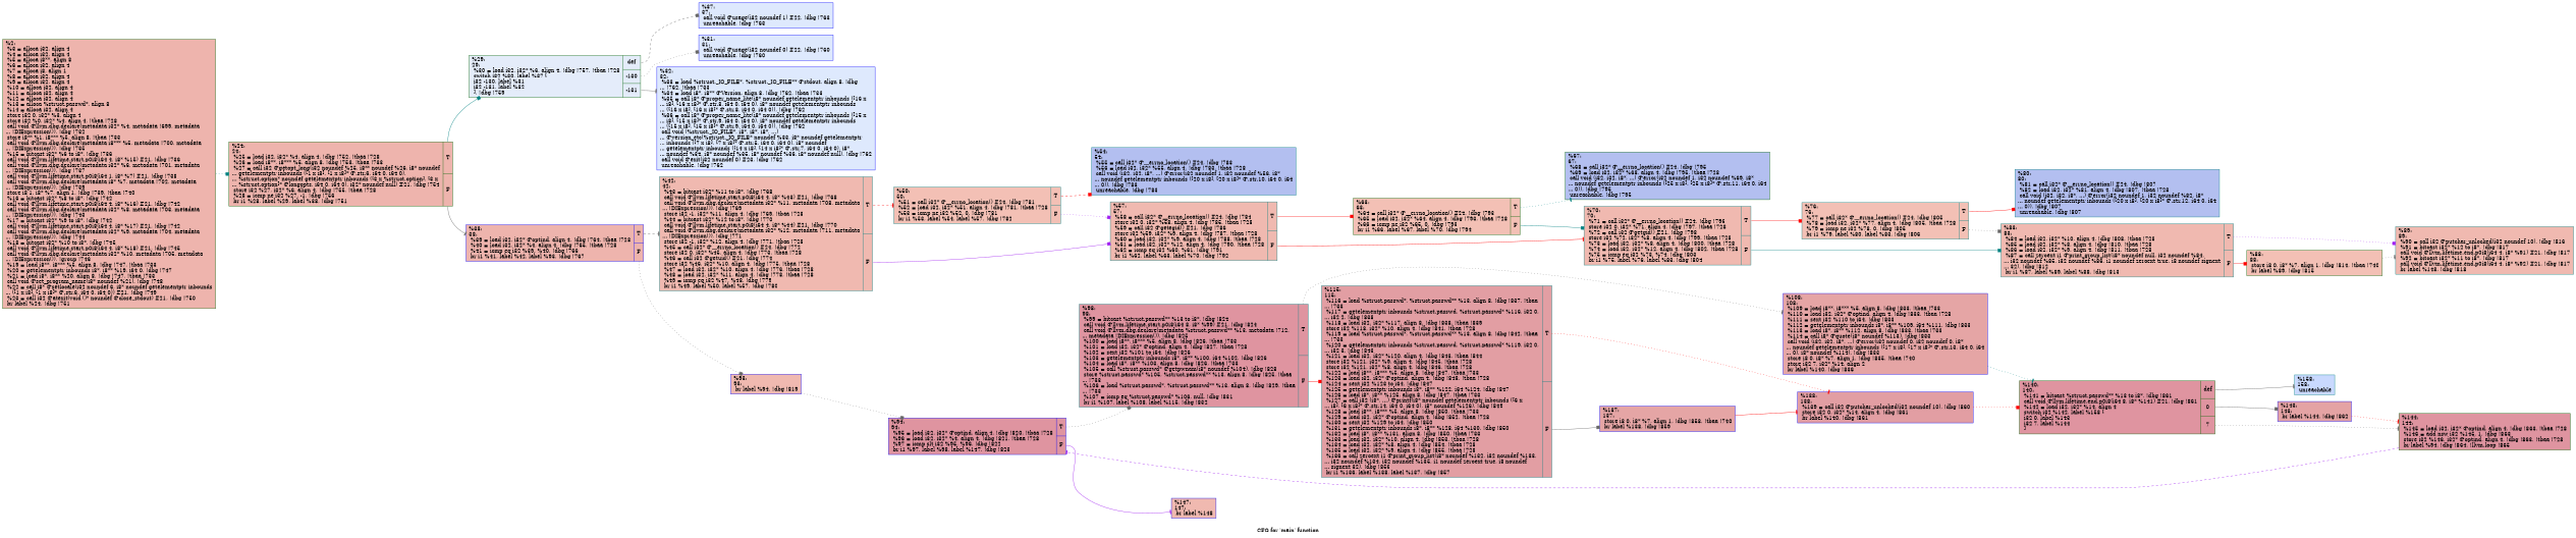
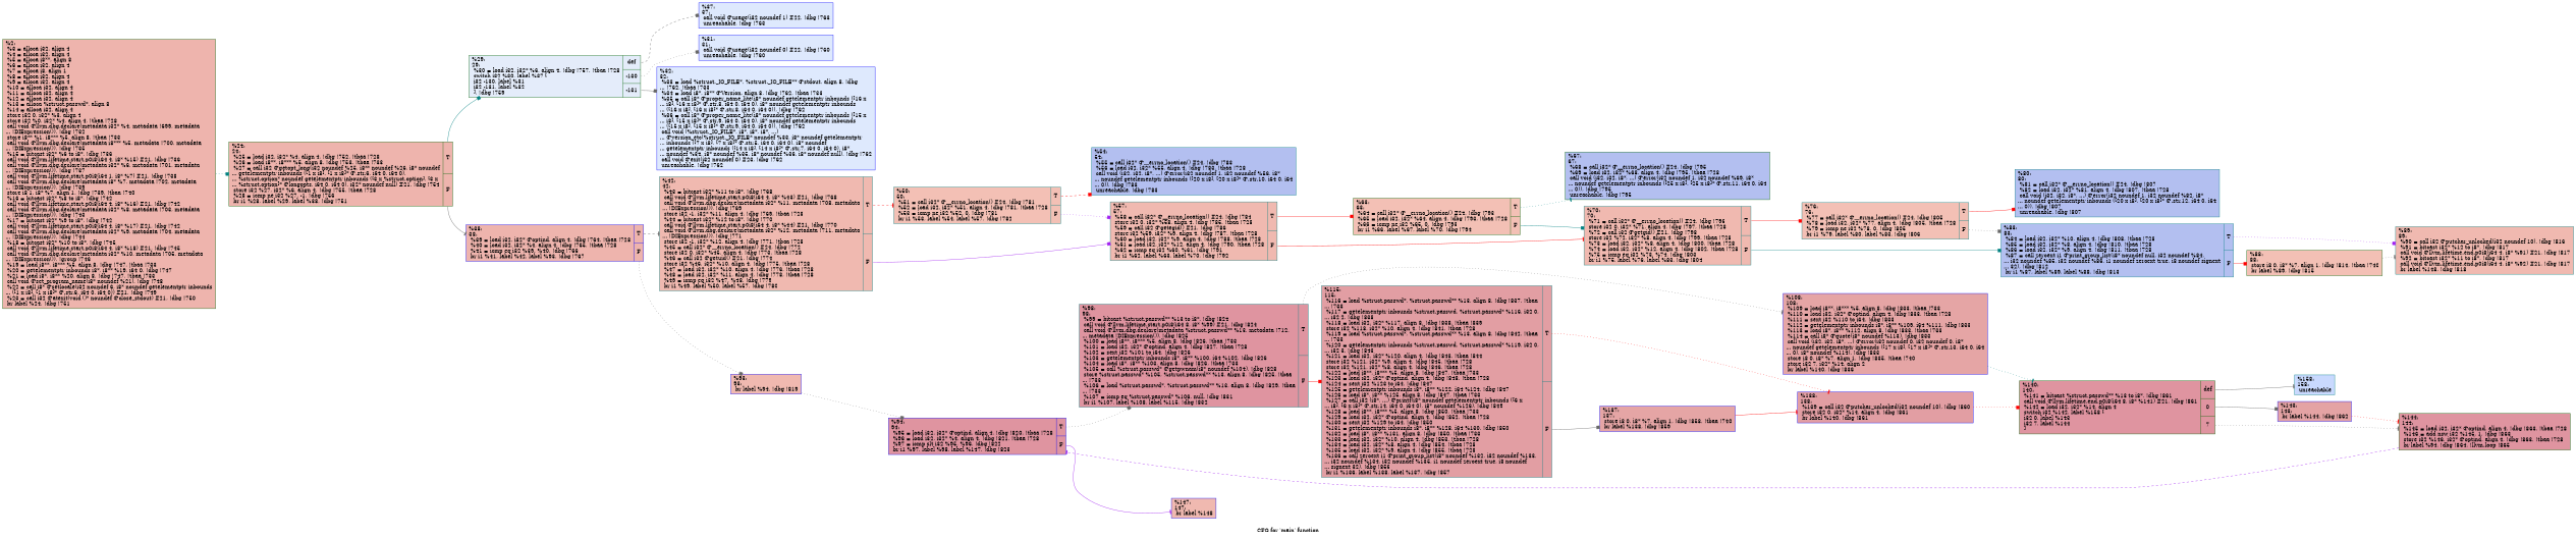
  digraph {
    label="CFG for 'main' function"
    rankdir=LR
    node [color=teal fillcolor="#de614d70" shape=record style=filled]
    edge [arrowhead=box color=gray40 style=solid tailport=s0]
    n1 [color=darkgreen fillcolor="#d8564670" label="{%2:\l  %3 = alloca i32, align 4\l  %4 = alloca i32, align 4\l  %5 = alloca i8**, align 8\l  %6 = alloca i32, align 4\l  %7 = alloca i8, align 1\l  %8 = alloca i32, align 4\l  %9 = alloca i32, align 4\l  %10 = alloca i32, align 4\l  %11 = alloca i32, align 4\l  %12 = alloca i32, align 4\l  %13 = alloca %struct.passwd*, align 8\l  %14 = alloca i32, align 4\l  store i32 0, i32* %3, align 4\l  store i32 %0, i32* %4, align 4, !tbaa !728\l  call void @llvm.dbg.declare(metadata i32* %4, metadata !699, metadata\l... !DIExpression()), !dbg !732\l  store i8** %1, i8*** %5, align 8, !tbaa !733\l  call void @llvm.dbg.declare(metadata i8*** %5, metadata !700, metadata\l... !DIExpression()), !dbg !735\l  %15 = bitcast i32* %6 to i8*, !dbg !736\l  call void @llvm.lifetime.start.p0i8(i64 4, i8* %15) #21, !dbg !736\l  call void @llvm.dbg.declare(metadata i32* %6, metadata !701, metadata\l... !DIExpression()), !dbg !737\l  call void @llvm.lifetime.start.p0i8(i64 1, i8* %7) #21, !dbg !738\l  call void @llvm.dbg.declare(metadata i8* %7, metadata !702, metadata\l... !DIExpression()), !dbg !739\l  store i8 1, i8* %7, align 1, !dbg !739, !tbaa !740\l  %16 = bitcast i32* %8 to i8*, !dbg !742\l  call void @llvm.lifetime.start.p0i8(i64 4, i8* %16) #21, !dbg !742\l  call void @llvm.dbg.declare(metadata i32* %8, metadata !703, metadata\l... !DIExpression()), !dbg !743\l  %17 = bitcast i32* %9 to i8*, !dbg !742\l  call void @llvm.lifetime.start.p0i8(i64 4, i8* %17) #21, !dbg !742\l  call void @llvm.dbg.declare(metadata i32* %9, metadata !704, metadata\l... !DIExpression()), !dbg !744\l  %18 = bitcast i32* %10 to i8*, !dbg !745\l  call void @llvm.lifetime.start.p0i8(i64 4, i8* %18) #21, !dbg !745\l  call void @llvm.dbg.declare(metadata i32* %10, metadata !705, metadata\l... !DIExpression()), !group !746\l  %19 = load i8**, i8*** %5, align 8, !dbg !747, !tbaa !733\l  %20 = getelementptr inbounds i8*, i8** %19, i64 0, !dbg !747\l  %21 = load i8*, i8** %20, align 8, !dbg !747, !tbaa !733\l  call void @set_program_name(i8* noundef %21), !dbg !748\l  %22 = call i8* @setlocale(i32 noundef 6, i8* noundef getelementptr inbounds\l... ([1 x i8], [1 x i8]* @.str.6, i64 0, i64 0)) #21, !dbg !749\l  %23 = call i32 @atexit(void ()* noundef @close_stdout) #21, !dbg !750\l  br label %24, !dbg !751\l}"]
    n2 [color=darkgreen fillcolor="#d8564670" label="{%24:\l24:                                               \l  %25 = load i32, i32* %4, align 4, !dbg !752, !tbaa !728\l  %26 = load i8**, i8*** %5, align 8, !dbg !753, !tbaa !733\l  %27 = call i32 @getopt_long(i32 noundef %25, i8** noundef %26, i8* noundef\l... getelementptr inbounds ([1 x i8], [1 x i8]* @.str.6, i64 0, i64 0),\l... %struct.option* noundef getelementptr inbounds ([3 x %struct.option], [3 x\l... %struct.option]* @longopts, i64 0, i64 0), i32* noundef null) #21, !dbg !754\l  store i32 %27, i32* %6, align 4, !dbg !755, !tbaa !728\l  %28 = icmp ne i32 %27, -1, !dbg !756\l  br i1 %28, label %29, label %38, !dbg !751\l|{<s0>T|<s1>F}}"]
    n3 [color=darkgreen fillcolor="#c1d4f470" label="{%29:\l29:                                               \l  %30 = load i32, i32* %6, align 4, !dbg !757, !tbaa !728\l  switch i32 %30, label %37 [\l    i32 -130, label %31\l    i32 -131, label %32\l  ], !dbg !759\l|{<s0>def|<s1>-130|<s2>-131}}"]
    n4 [color=blue fillcolor="#d8564670" label="{%38:\l38:                                               \l  %39 = load i32, i32* @optind, align 4, !dbg !764, !tbaa !728\l  %40 = load i32, i32* %4, align 4, !dbg !765, !tbaa !728\l  %41 = icmp eq i32 %39, %40, !dbg !766\l  br i1 %41, label %42, label %93, !dbg !767\l|{<s0>T|<s1>F}}"]
    n5 [color=blue fillcolor="#b5cdfa70" label="{%37:\l37:                                               \l  call void @usage(i32 noundef 1) #22, !dbg !763\l  unreachable, !dbg !763\l}"]
    n6 [color=blue fillcolor="#b5cdfa70" label="{%31:\l31:                                               \l  call void @usage(i32 noundef 0) #22, !dbg !760\l  unreachable, !dbg !760\l}"]
    n7 [color=blue fillcolor="#b5cdfa70" label="{%32:\l32:                                               \l  %33 = load %struct._IO_FILE*, %struct._IO_FILE** @stdout, align 8, !dbg\l... !762, !tbaa !733\l  %34 = load i8*, i8** @Version, align 8, !dbg !762, !tbaa !733\l  %35 = call i8* @proper_name_lite(i8* noundef getelementptr inbounds ([16 x\l... i8], [16 x i8]* @.str.8, i64 0, i64 0), i8* noundef getelementptr inbounds\l... ([16 x i8], [16 x i8]* @.str.8, i64 0, i64 0)), !dbg !762\l  %36 = call i8* @proper_name_lite(i8* noundef getelementptr inbounds ([15 x\l... i8], [15 x i8]* @.str.9, i64 0, i64 0), i8* noundef getelementptr inbounds\l... ([15 x i8], [15 x i8]* @.str.9, i64 0, i64 0)), !dbg !762\l  call void (%struct._IO_FILE*, i8*, i8*, i8*, ...)\l... @version_etc(%struct._IO_FILE* noundef %33, i8* noundef getelementptr\l... inbounds ([7 x i8], [7 x i8]* @.str.5, i64 0, i64 0), i8* noundef\l... getelementptr inbounds ([14 x i8], [14 x i8]* @.str.7, i64 0, i64 0), i8*\l... noundef %34, i8* noundef %35, i8* noundef %36, i8* noundef null), !dbg !762\l  call void @exit(i32 noundef 0) #23, !dbg !762\l  unreachable, !dbg !762\l}"]
    n8 [label="{%42:\l42:                                               \l  %43 = bitcast i32* %11 to i8*, !dbg !768\l  call void @llvm.lifetime.start.p0i8(i64 4, i8* %43) #21, !dbg !768\l  call void @llvm.dbg.declare(metadata i32* %11, metadata !708, metadata\l... !DIExpression()), !dbg !769\l  store i32 -1, i32* %11, align 4, !dbg !769, !tbaa !728\l  %44 = bitcast i32* %12 to i8*, !dbg !770\l  call void @llvm.lifetime.start.p0i8(i64 4, i8* %44) #21, !dbg !770\l  call void @llvm.dbg.declare(metadata i32* %12, metadata !711, metadata\l... !DIExpression()), !dbg !771\l  store i32 -1, i32* %12, align 4, !dbg !771, !tbaa !728\l  %45 = call i32* @__errno_location() #24, !dbg !772\l  store i32 0, i32* %45, align 4, !dbg !773, !tbaa !728\l  %46 = call i32 @getuid() #21, !dbg !774\l  store i32 %46, i32* %10, align 4, !dbg !775, !tbaa !728\l  %47 = load i32, i32* %10, align 4, !dbg !776, !tbaa !728\l  %48 = load i32, i32* %11, align 4, !dbg !778, !tbaa !728\l  %49 = icmp eq i32 %47, %48, !dbg !779\l  br i1 %49, label %50, label %57, !dbg !780\l|{<s0>T|<s1>F}}"]
    n9 [color=blue label="{%93:\l93:                                               \l  br label %94, !dbg !819\l}"]
    n10 [fillcolor="#e5705870" label="{%50:\l50:                                               \l  %51 = call i32* @__errno_location() #24, !dbg !781\l  %52 = load i32, i32* %51, align 4, !dbg !781, !tbaa !728\l  %53 = icmp ne i32 %52, 0, !dbg !781\l  br i1 %53, label %54, label %57, !dbg !782\l|{<s0>T|<s1>F}}"]
    n11 [label="{%57:\l57:                                               \l  %58 = call i32* @__errno_location() #24, !dbg !784\l  store i32 0, i32* %58, align 4, !dbg !785, !tbaa !728\l  %59 = call i32 @getegid() #21, !dbg !786\l  store i32 %59, i32* %9, align 4, !dbg !787, !tbaa !728\l  %60 = load i32, i32* %9, align 4, !dbg !788, !tbaa !728\l  %61 = load i32, i32* %12, align 4, !dbg !790, !tbaa !728\l  %62 = icmp eq i32 %60, %61, !dbg !791\l  br i1 %62, label %63, label %70, !dbg !792\l|{<s0>T|<s1>F}}"]
    n12 [color=blue fillcolor="#b70d2870" label="{%94:\l94:                                               \l  %95 = load i32, i32* @optind, align 4, !dbg !820, !tbaa !728\l  %96 = load i32, i32* %4, align 4, !dbg !821, !tbaa !728\l  %97 = icmp slt i32 %95, %96, !dbg !822\l  br i1 %97, label %98, label %147, !dbg !823\l|{<s0>T|<s1>F}}"]
    n13 [fillcolor="#536edd70" label="{%54:\l54:                                               \l  %55 = call i32* @__errno_location() #24, !dbg !783\l  %56 = load i32, i32* %55, align 4, !dbg !783, !tbaa !728\l  call void (i32, i32, i8*, ...) @error(i32 noundef 1, i32 noundef %56, i8*\l... noundef getelementptr inbounds ([20 x i8], [20 x i8]* @.str.10, i64 0, i64\l... 0)), !dbg !783\l  unreachable, !dbg !783\l}"]
    n14 [color=darkgreen fillcolor="#e5705870" label="{%63:\l63:                                               \l  %64 = call i32* @__errno_location() #24, !dbg !793\l  %65 = load i32, i32* %64, align 4, !dbg !793, !tbaa !728\l  %66 = icmp ne i32 %65, 0, !dbg !793\l  br i1 %66, label %67, label %70, !dbg !794\l|{<s0>T|<s1>F}}"]
    n15 [label="{%70:\l70:                                               \l  %71 = call i32* @__errno_location() #24, !dbg !796\l  store i32 0, i32* %71, align 4, !dbg !797, !tbaa !728\l  %72 = call i32 @getgid() #21, !dbg !798\l  store i32 %72, i32* %8, align 4, !dbg !799, !tbaa !728\l  %73 = load i32, i32* %8, align 4, !dbg !800, !tbaa !728\l  %74 = load i32, i32* %12, align 4, !dbg !802, !tbaa !728\l  %75 = icmp eq i32 %73, %74, !dbg !803\l  br i1 %75, label %76, label %83, !dbg !804\l|{<s0>T|<s1>F}}"]
    n16 [fillcolor="#b70d2870" label="{%98:\l98:                                               \l  %99 = bitcast %struct.passwd** %13 to i8*, !dbg !824\l  call void @llvm.lifetime.start.p0i8(i64 8, i8* %99) #21, !dbg !824\l  call void @llvm.dbg.declare(metadata %struct.passwd** %13, metadata !712,\l... metadata !DIExpression()), !dbg !825\l  %100 = load i8**, i8*** %5, align 8, !dbg !826, !tbaa !733\l  %101 = load i32, i32* @optind, align 4, !dbg !827, !tbaa !728\l  %102 = sext i32 %101 to i64, !dbg !826\l  %103 = getelementptr inbounds i8*, i8** %100, i64 %102, !dbg !826\l  %104 = load i8*, i8** %103, align 8, !dbg !826, !tbaa !733\l  %105 = call %struct.passwd* @getpwnam(i8* noundef %104), !dbg !828\l  store %struct.passwd* %105, %struct.passwd** %13, align 8, !dbg !825, !tbaa\l... !733\l  %106 = load %struct.passwd*, %struct.passwd** %13, align 8, !dbg !829, !tbaa\l... !733\l  %107 = icmp eq %struct.passwd* %106, null, !dbg !831\l  br i1 %107, label %108, label %115, !dbg !832\l|{<s0>T|<s1>F}}"]
    n17 [color=blue label="{%147:\l147:                                              \l  br label %148\l}"]
    n18 [color=darkgreen fillcolor="#536edd70" label="{%67:\l67:                                               \l  %68 = call i32* @__errno_location() #24, !dbg !795\l  %69 = load i32, i32* %68, align 4, !dbg !795, !tbaa !728\l  call void (i32, i32, i8*, ...) @error(i32 noundef 1, i32 noundef %69, i8*\l... noundef getelementptr inbounds ([25 x i8], [25 x i8]* @.str.11, i64 0, i64\l... 0)), !dbg !795\l  unreachable, !dbg !795\l}"]
    n19 [fillcolor="#e5705870" label="{%76:\l76:                                               \l  %77 = call i32* @__errno_location() #24, !dbg !805\l  %78 = load i32, i32* %77, align 4, !dbg !805, !tbaa !728\l  %79 = icmp ne i32 %78, 0, !dbg !805\l  br i1 %79, label %80, label %83, !dbg !806\l|{<s0>T|<s1>F}}"]
-   n20 [label="{%83:\l83:                                               \l  %84 = load i32, i32* %10, align 4, !dbg !808, !tbaa !728\l  %85 = load i32, i32* %8, align 4, !dbg !810, !tbaa !728\l  %86 = load i32, i32* %9, align 4, !dbg !811, !tbaa !728\l  %87 = call zeroext i1 @print_group_list(i8* noundef null, i32 noundef %84,\l... i32 noundef %85, i32 noundef %86, i1 noundef zeroext true, i8 noundef signext\l... 32), !dbg !812\l  br i1 %87, label %89, label %88, !dbg !813\l|{<s0>T|<s1>F}}"]
+   n20 [fillcolor="#536edd70" label="{%83:\l83:                                               \l  %84 = load i32, i32* %10, align 4, !dbg !808, !tbaa !728\l  %85 = load i32, i32* %8, align 4, !dbg !810, !tbaa !728\l  %86 = load i32, i32* %9, align 4, !dbg !811, !tbaa !728\l  %87 = call zeroext i1 @print_group_list(i8* noundef null, i32 noundef %84,\l... i32 noundef %85, i32 noundef %86, i1 noundef zeroext true, i8 noundef signext\l... 32), !dbg !812\l  br i1 %87, label %89, label %88, !dbg !813\l|{<s0>T|<s1>F}}"]
    n21 [fillcolor="#536edd70" label="{%80:\l80:                                               \l  %81 = call i32* @__errno_location() #24, !dbg !807\l  %82 = load i32, i32* %81, align 4, !dbg !807, !tbaa !728\l  call void (i32, i32, i8*, ...) @error(i32 noundef 1, i32 noundef %82, i8*\l... noundef getelementptr inbounds ([20 x i8], [20 x i8]* @.str.12, i64 0, i64\l... 0)), !dbg !807\l  unreachable, !dbg !807\l}"]
    n22 [label="{%89:\l89:                                               \l  %90 = call i32 @putchar_unlocked(i32 noundef 10), !dbg !816\l  %91 = bitcast i32* %12 to i8*, !dbg !817\l  call void @llvm.lifetime.end.p0i8(i64 4, i8* %91) #21, !dbg !817\l  %92 = bitcast i32* %11 to i8*, !dbg !817\l  call void @llvm.lifetime.end.p0i8(i64 4, i8* %92) #21, !dbg !817\l  br label %148, !dbg !818\l}"]
    n23 [color=darkgreen fillcolor="#e5705870" label="{%88:\l88:                                               \l  store i8 0, i8* %7, align 1, !dbg !814, !tbaa !740\l  br label %89, !dbg !815\l}"]
    n24 [color=blue fillcolor="#c5333470" label="{%108:\l108:                                              \l  %109 = load i8**, i8*** %5, align 8, !dbg !833, !tbaa !733\l  %110 = load i32, i32* @optind, align 4, !dbg !833, !tbaa !728\l  %111 = sext i32 %110 to i64, !dbg !833\l  %112 = getelementptr inbounds i8*, i8** %109, i64 %111, !dbg !833\l  %113 = load i8*, i8** %112, align 8, !dbg !833, !tbaa !733\l  %114 = call i8* @quote(i8* noundef %113), !dbg !833\l  call void (i32, i32, i8*, ...) @error(i32 noundef 0, i32 noundef 0, i8*\l... noundef getelementptr inbounds ([17 x i8], [17 x i8]* @.str.13, i64 0, i64\l... 0), i8* noundef %114), !dbg !833\l  store i8 0, i8* %7, align 1, !dbg !835, !tbaa !740\l  store i32 7, i32* %14, align 2\l  br label %140, !dbg !836\l}"]
    n25 [fillcolor="#be242e70" label="{%115:\l115:                                              \l  %116 = load %struct.passwd*, %struct.passwd** %13, align 8, !dbg !837, !tbaa\l... !733\l  %117 = getelementptr inbounds %struct.passwd, %struct.passwd* %116, i32 0,\l... i32 2, !dbg !838\l  %118 = load i32, i32* %117, align 8, !dbg !838, !tbaa !839\l  store i32 %118, i32* %10, align 4, !dbg !841, !tbaa !728\l  %119 = load %struct.passwd*, %struct.passwd** %13, align 8, !dbg !842, !tbaa\l... !733\l  %120 = getelementptr inbounds %struct.passwd, %struct.passwd* %119, i32 0,\l... i32 3, !dbg !843\l  %121 = load i32, i32* %120, align 4, !dbg !843, !tbaa !844\l  store i32 %121, i32* %9, align 4, !dbg !845, !tbaa !728\l  store i32 %121, i32* %8, align 4, !dbg !846, !tbaa !728\l  %122 = load i8**, i8*** %5, align 8, !dbg !847, !tbaa !733\l  %123 = load i32, i32* @optind, align 4, !dbg !848, !tbaa !728\l  %124 = sext i32 %123 to i64, !dbg !847\l  %125 = getelementptr inbounds i8*, i8** %122, i64 %124, !dbg !847\l  %126 = load i8*, i8** %125, align 8, !dbg !847, !tbaa !733\l  %127 = call i32 (i8*, ...) @printf(i8* noundef getelementptr inbounds ([6 x\l... i8], [6 x i8]* @.str.14, i64 0, i64 0), i8* noundef %126), !dbg !849\l  %128 = load i8**, i8*** %5, align 8, !dbg !850, !tbaa !733\l  %129 = load i32, i32* @optind, align 4, !dbg !852, !tbaa !728\l  %130 = sext i32 %129 to i64, !dbg !850\l  %131 = getelementptr inbounds i8*, i8** %128, i64 %130, !dbg !850\l  %132 = load i8*, i8** %131, align 8, !dbg !850, !tbaa !733\l  %133 = load i32, i32* %10, align 4, !dbg !853, !tbaa !728\l  %134 = load i32, i32* %8, align 4, !dbg !854, !tbaa !728\l  %135 = load i32, i32* %9, align 4, !dbg !855, !tbaa !728\l  %136 = call zeroext i1 @print_group_list(i8* noundef %132, i32 noundef %133,\l... i32 noundef %134, i32 noundef %135, i1 noundef zeroext true, i8 noundef\l... signext 32), !dbg !856\l  br i1 %136, label %138, label %137, !dbg !857\l|{<s0>T|<s1>F}}"]
    n26 [color=darkgreen fillcolor="#b70d2870" label="{%140:\l140:                                              \l  %141 = bitcast %struct.passwd** %13 to i8*, !dbg !861\l  call void @llvm.lifetime.end.p0i8(i64 8, i8* %141) #21, !dbg !861\l  %142 = load i32, i32* %14, align 4\l  switch i32 %142, label %158 [\l    i32 0, label %143\l    i32 7, label %144\l  ]\l|{<s0>def|<s1>0|<s2>7}}"]
    n27 [color=blue fillcolor="#be242e70" label="{%138:\l138:                                              \l  %139 = call i32 @putchar_unlocked(i32 noundef 10), !dbg !860\l  store i32 0, i32* %14, align 4, !dbg !861\l  br label %140, !dbg !861\l}"]
    n28 [color=blue fillcolor="#c5333470" label="{%137:\l137:                                              \l  store i8 0, i8* %7, align 1, !dbg !858, !tbaa !740\l  br label %138, !dbg !859\l}"]
    n29 [fillcolor="#85a8fc70" label="{%158:\l158:                                              \l  unreachable\l}"]
    n30 [color=blue fillcolor="#c32e3170" label="{%143:\l143:                                              \l  br label %144, !dbg !862\l}"]
    n31 [color=darkgreen fillcolor="#b70d2870" label="{%144:\l144:                                              \l  %145 = load i32, i32* @optind, align 4, !dbg !863, !tbaa !728\l  %146 = add nsw i32 %145, 1, !dbg !863\l  store i32 %146, i32* @optind, align 4, !dbg !863, !tbaa !728\l  br label %94, !dbg !864, !llvm.loop !865\l}"]
    n1 -> n2 [color=teal style=dotted]
    n2 -> n3 [color=teal]
    n2 -> n4 [arrowhead=tee tailport=s1]
    n3 -> n5 [style=dashed]
    n3 -> n6 [style=dotted tailport=s1]
-   n3 -> n7 [arrowhead=tee tailport=s2]
+   n3 -> n7 [tailport=s2]
    n4 -> n8 [arrowhead=tee style=dashed]
    n4 -> n9 [style=dotted tailport=s1]
    n8 -> n10 [arrowhead=tee color=red style=dashed]
    n8 -> n11 [color=purple tailport=s1]
    n9 -> n12 [style=dotted]
    n10 -> n11 [color=purple style=dotted tailport=s1]
    n10 -> n13 [color=red style=dashed]
    n11 -> n14 [color=red]
    n11 -> n15 [arrowhead=tee color=red tailport=s1]
    n12 -> n16 [style=dotted]
    n12 -> n17 [arrowhead=tee color=purple tailport=s1]
    n14 -> n15 [color=teal tailport=s1]
    n14 -> n18 [arrowhead=tee color=teal style=dotted]
    n15 -> n19 [color=red]
    n15 -> n20 [color=teal tailport=s1]
    n16 -> n24 [arrowhead=tee style=dotted]
    n16 -> n25 [color=red tailport=s1]
    n19 -> n20 [style=dotted tailport=s1]
    n19 -> n21 [color=red]
    n20 -> n22 [color=purple style=dotted]
    n20 -> n23 [color=red tailport=s1]
    n23 -> n22 [arrowhead=tee style=dotted]
    n24 -> n26 [arrowhead=tee color=teal style=dotted]
    n25 -> n27 [arrowhead=tee color=red style=dotted]
    n25 -> n28 [tailport=s1]
    n26 -> n29 [arrowhead=tee]
    n26 -> n30 [tailport=s1]
    n26 -> n31 [arrowhead=tee style=dotted tailport=s2]
    n27 -> n26 [color=red style=dotted]
    n28 -> n27 [arrowhead=tee color=red]
    n30 -> n31 [arrowhead=tee color=red style=dotted]
    n31 -> n12 [arrowhead=tee color=purple style=dashed]
  }
